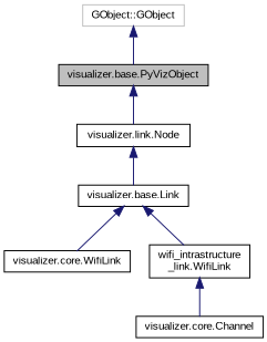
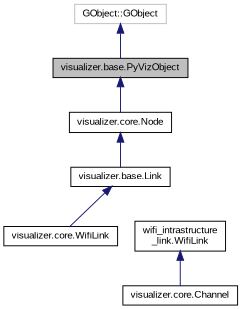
  digraph {
    fontname="Liberation Sans"
    node [color=black fillcolor=white fontname="Liberation Sans" fontsize=10 shape=record style=filled]
    edge [color=midnightblue dir=back fontname="Liberation Sans" fontsize=10 labelfontname=Helvetica labelfontsize=10 style=solid]
    n1 [fillcolor=grey75 fontcolor=black height=0.2 label="visualizer.base.PyVizObject" width=0.4]
-   n2 [height=0.2 label="visualizer.link.Node" width=0.4]
+   n2 [height=0.2 label="visualizer.core.Node" width=0.4]
    n3 [height=0.2 label="visualizer.base.Link" width=0.4]
    n4 [height=0.2 label="visualizer.core.WifiLink" width=0.4]
    n5 [height=0.2 label="wifi_intrastructure\l_link.WifiLink" width=0.4]
    n6 [height=0.2 label="visualizer.core.Channel" width=0.4]
    n7 [color=grey75 height=0.2 label="GObject::GObject" width=0.4]
    n1 -> n2
    n2 -> n3
    n3 -> n4
-   n3 -> n5
    n5 -> n6
    n7 -> n1
  }
